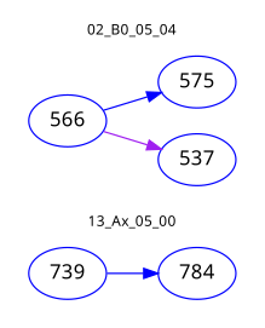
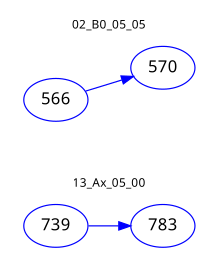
  digraph {
    fontname="Noto Sans"
    rankdir=LR
    node [color=blue fontname="Noto Sans"]
    edge [color=blue fontname="Noto Sans"]
    n1 [label=739]
-   n2 [label=784]
+   n2 [label=783]
    n3 [label=566]
-   n4 [label=537]
-   n5 [label=575]
+   n5 [label=570]
    subgraph cluster_1 {
      color=white
      fontsize=10
      label="13_Ax_05_00"
      n1
      n2
    }
    subgraph cluster_2 {
      color=white
      fontsize=10
-     label="02_B0_05_04"
+     label="02_B0_05_05"
      n3
-     n4
      n5
    }
    n1 -> n2
-   n3 -> n4 [color=purple]
    n3 -> n5
  }
